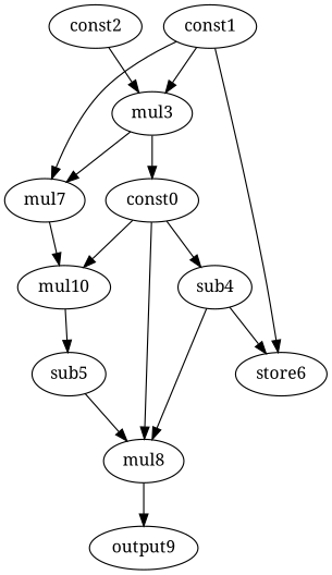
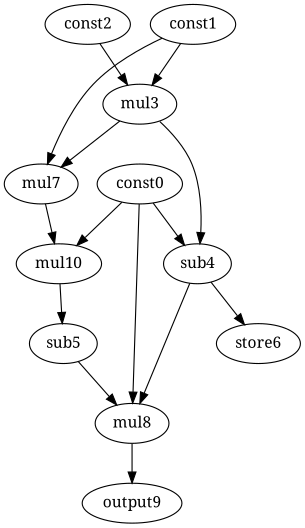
  digraph {
    fontname="Noto Serif"
    node [fontname="Noto Serif" opcode=mul]
    edge [fontname="Noto Serif" operand=0]
    const0 [opcode=const]
    sub4 [opcode=sub]
    mul10
    mul8
    store6 [opcode=store]
    sub5 [opcode=sub]
    const1 [opcode=const]
    mul3
    mul7
    const2 [opcode=const]
    output9 [opcode=output]
    const0 -> sub4
    const0 -> mul10
    const0 -> mul8
    sub4 -> mul8
    sub4 -> store6 [operand=1]
    mul10 -> sub5 [operand=1]
    mul8 -> output9
    sub5 -> mul8 [operand=1]
-   const1 -> store6
    const1 -> mul3
    const1 -> mul7
-   mul3 -> const0 [operand=1]
+   mul3 -> sub4 [operand=1]
    mul3 -> mul7 [operand=1]
    mul7 -> mul10 [operand=1]
    const2 -> mul3 [operand=1]
  }
